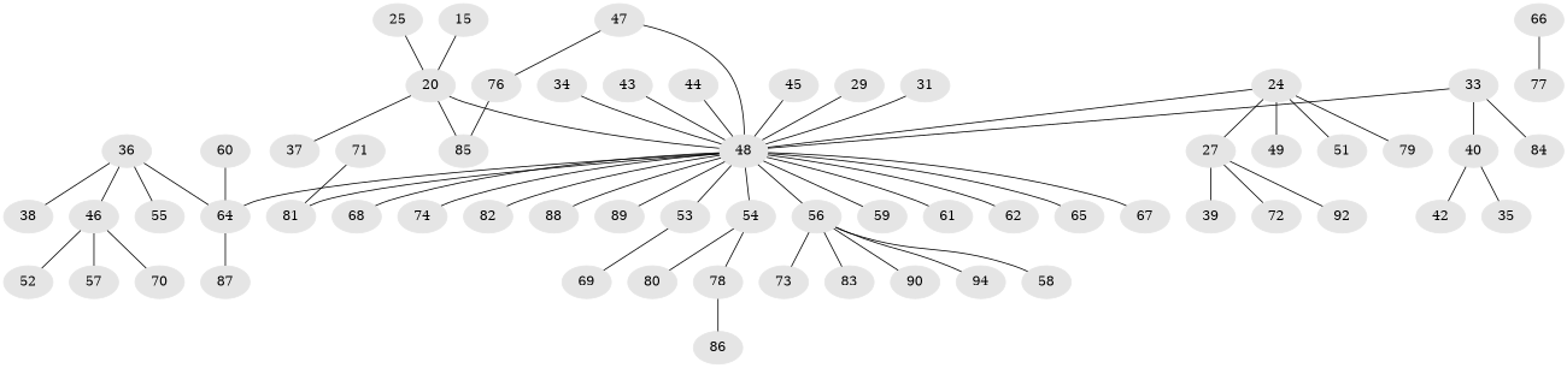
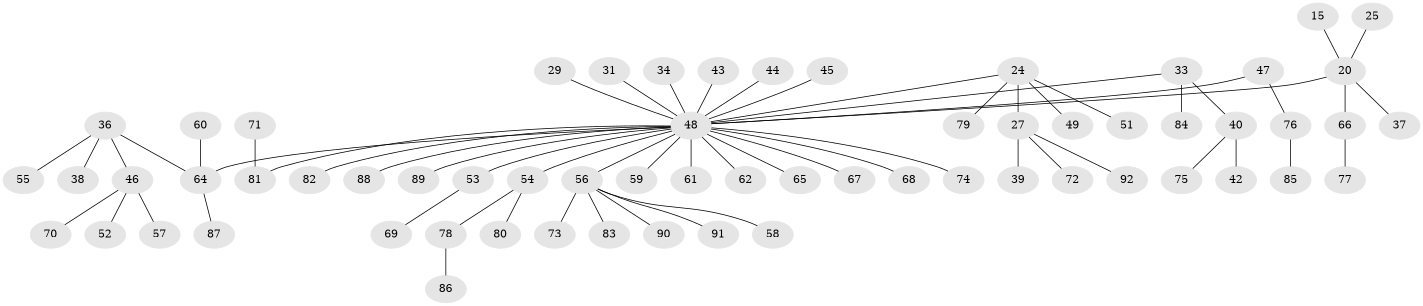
  graph {
    node [color=gray90 style=filled]
    n1 [label=20 super="+6"]
    48 [super="+16+10+17+26+41"]
    37
    66
    15
    24
    27
    49
    51
    79
    39
    72
    92
    64 [super="+18"]
    53
    54
    56 [super="+50"]
    59
    61
    62
    65
    67
    68
    74
    81
    82
    88
    89
    25
    29
    77
    31
    33 [super="+14+22"]
    40
    84
    42
-   75 [label=35]
+   75
    34
    36
    38
    46
    55
    52
    57
    70
    87
    43
    44
    45
    47
    76
    85
    69
    78 [super="+60"]
    80
    58
    73
    83
    90
-   91 [label=94]
+   91
    86
    n62 [label=60]
    71
    n1 -- 48
    n1 -- 37
-   n1 -- 85
+   n1 -- 66
    48 -- 64
    48 -- 53
    48 -- 54
    48 -- 56
    48 -- 59
    48 -- 61
    48 -- 62
    48 -- 65
    48 -- 67
    48 -- 68
    48 -- 74
    48 -- 81
    48 -- 82
    48 -- 88
    48 -- 89
    66 -- 77
    15 -- n1
    24 -- 48
    24 -- 27
    24 -- 49
    24 -- 51
    24 -- 79
    27 -- 39
    27 -- 72
    27 -- 92
    64 -- 87
    53 -- 69
    54 -- 78
    54 -- 80
    56 -- 58
    56 -- 73
    56 -- 83
    56 -- 90
    56 -- 91
    25 -- n1
    29 -- 48
    31 -- 48
    33 -- 48
    33 -- 40
    33 -- 84
    40 -- 42
    40 -- 75
    34 -- 48
    36 -- 64
    36 -- 38
    36 -- 46
    36 -- 55
    46 -- 52
    46 -- 57
    46 -- 70
    43 -- 48
    44 -- 48
    45 -- 48
    47 -- 48
    47 -- 76
    76 -- 85
    78 -- 86
    n62 -- 64
    71 -- 81
  }
